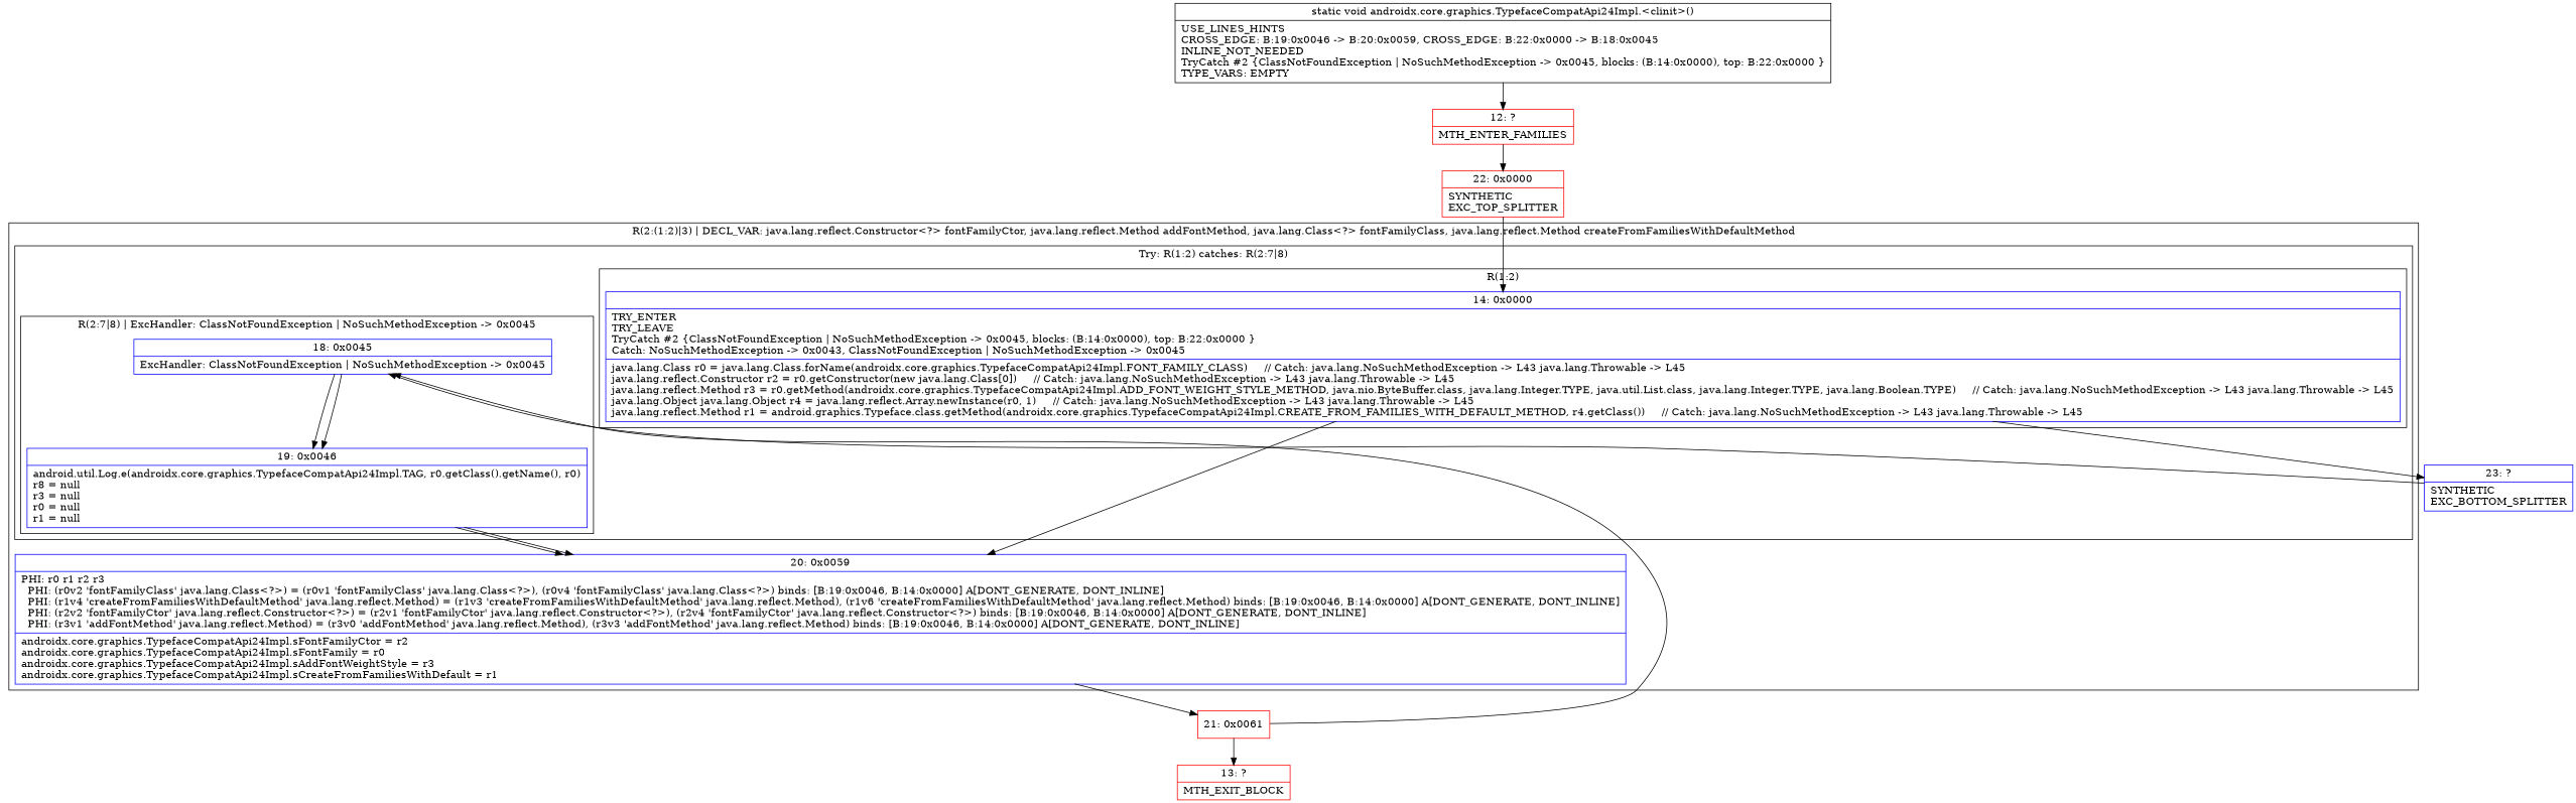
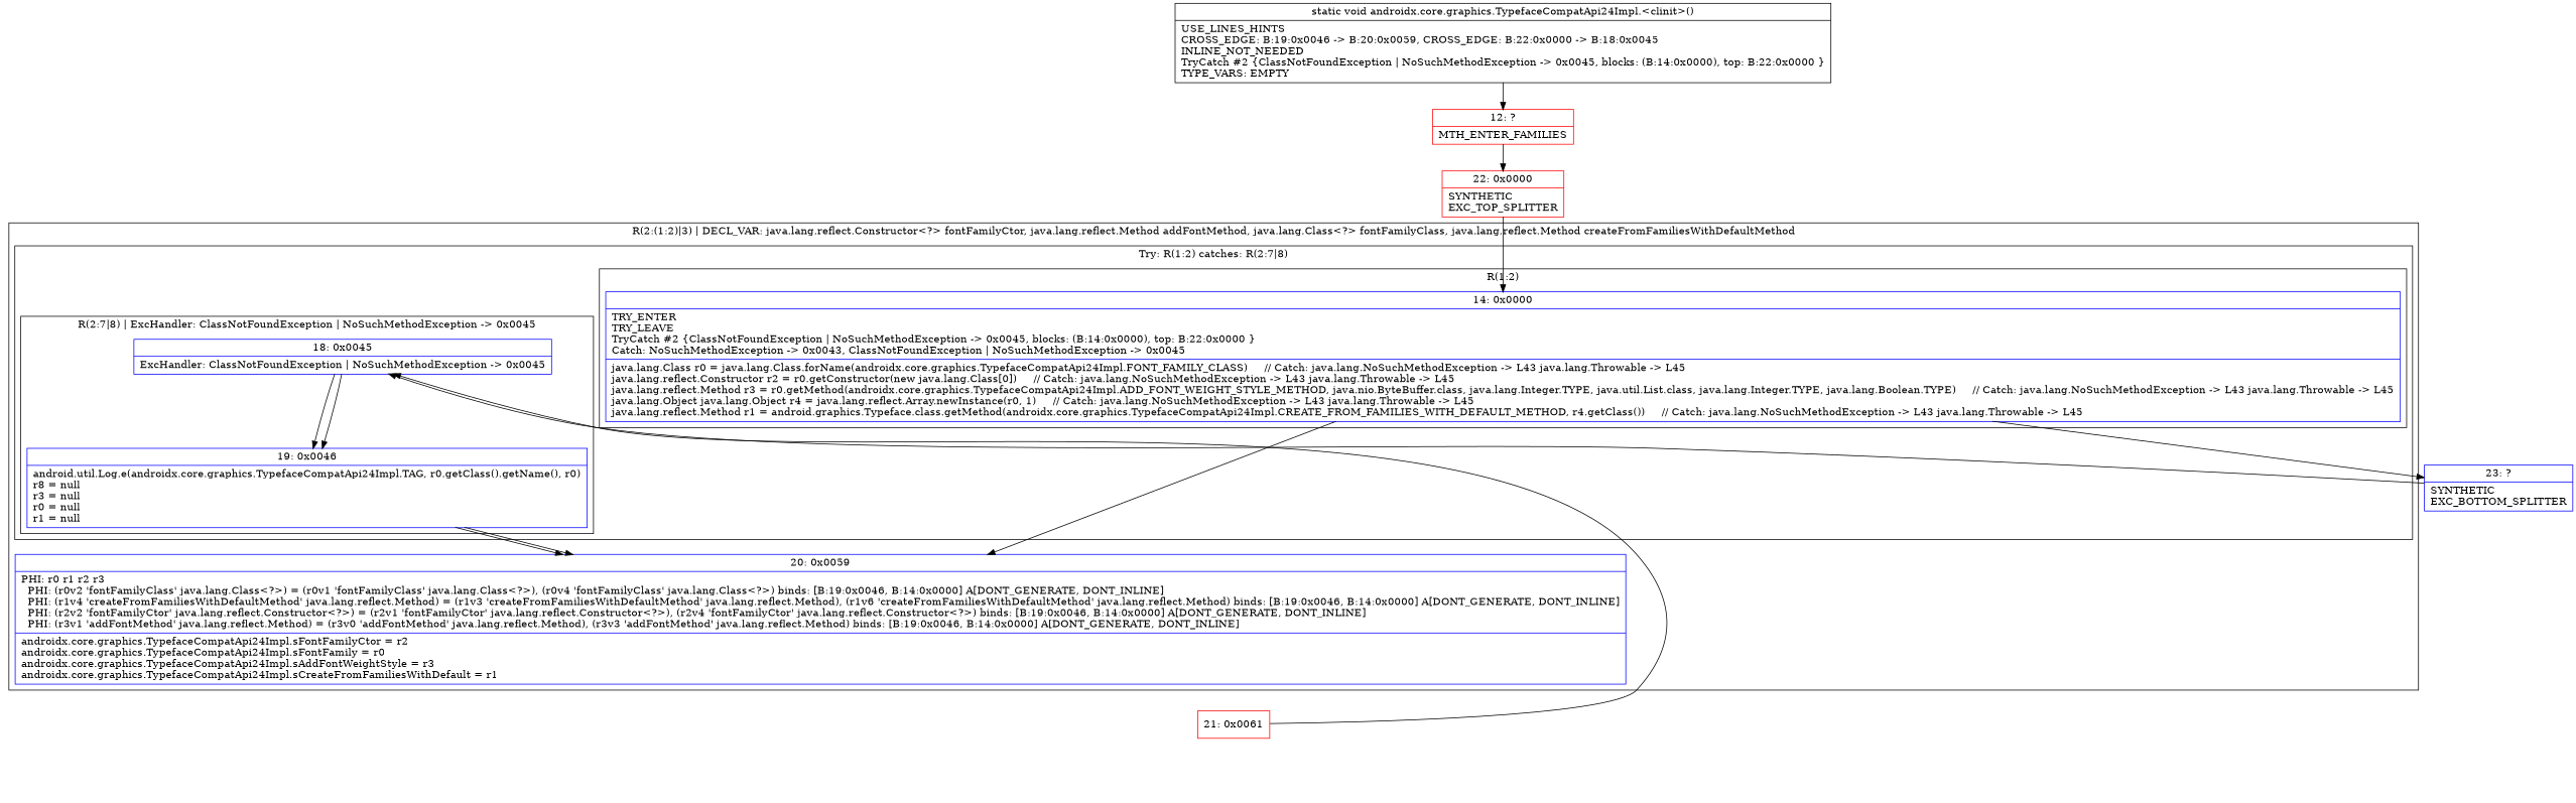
  digraph {
    node [color=blue shape=record]
    n1 [label="{14\:\ 0x0000|TRY_ENTER\lTRY_LEAVE\lTryCatch #2 \{ClassNotFoundException \| NoSuchMethodException \-\> 0x0045, blocks: (B:14:0x0000), top: B:22:0x0000 \}\lCatch: NoSuchMethodException \-\> 0x0043, ClassNotFoundException \| NoSuchMethodException \-\> 0x0045\l|java.lang.Class r0 = java.lang.Class.forName(androidx.core.graphics.TypefaceCompatApi24Impl.FONT_FAMILY_CLASS)     \/\/ Catch: java.lang.NoSuchMethodException \-\> L43 java.lang.Throwable \-\> L45\ljava.lang.reflect.Constructor r2 = r0.getConstructor(new java.lang.Class[0])     \/\/ Catch: java.lang.NoSuchMethodException \-\> L43 java.lang.Throwable \-\> L45\ljava.lang.reflect.Method r3 = r0.getMethod(androidx.core.graphics.TypefaceCompatApi24Impl.ADD_FONT_WEIGHT_STYLE_METHOD, java.nio.ByteBuffer.class, java.lang.Integer.TYPE, java.util.List.class, java.lang.Integer.TYPE, java.lang.Boolean.TYPE)     \/\/ Catch: java.lang.NoSuchMethodException \-\> L43 java.lang.Throwable \-\> L45\ljava.lang.Object java.lang.Object r4 = java.lang.reflect.Array.newInstance(r0, 1)     \/\/ Catch: java.lang.NoSuchMethodException \-\> L43 java.lang.Throwable \-\> L45\ljava.lang.reflect.Method r1 = android.graphics.Typeface.class.getMethod(androidx.core.graphics.TypefaceCompatApi24Impl.CREATE_FROM_FAMILIES_WITH_DEFAULT_METHOD, r4.getClass())     \/\/ Catch: java.lang.NoSuchMethodException \-\> L43 java.lang.Throwable \-\> L45\l}"]
    n2 [label="{18\:\ 0x0045|ExcHandler: ClassNotFoundException \| NoSuchMethodException \-\> 0x0045\l}"]
    n3 [label="{19\:\ 0x0046|android.util.Log.e(androidx.core.graphics.TypefaceCompatApi24Impl.TAG, r0.getClass().getName(), r0)\lr8 = null\lr3 = null\lr0 = null\lr1 = null\l}"]
    n4 [label="{20\:\ 0x0059|PHI: r0 r1 r2 r3 \l  PHI: (r0v2 'fontFamilyClass' java.lang.Class\<?\>) = (r0v1 'fontFamilyClass' java.lang.Class\<?\>), (r0v4 'fontFamilyClass' java.lang.Class\<?\>) binds: [B:19:0x0046, B:14:0x0000] A[DONT_GENERATE, DONT_INLINE]\l  PHI: (r1v4 'createFromFamiliesWithDefaultMethod' java.lang.reflect.Method) = (r1v3 'createFromFamiliesWithDefaultMethod' java.lang.reflect.Method), (r1v6 'createFromFamiliesWithDefaultMethod' java.lang.reflect.Method) binds: [B:19:0x0046, B:14:0x0000] A[DONT_GENERATE, DONT_INLINE]\l  PHI: (r2v2 'fontFamilyCtor' java.lang.reflect.Constructor\<?\>) = (r2v1 'fontFamilyCtor' java.lang.reflect.Constructor\<?\>), (r2v4 'fontFamilyCtor' java.lang.reflect.Constructor\<?\>) binds: [B:19:0x0046, B:14:0x0000] A[DONT_GENERATE, DONT_INLINE]\l  PHI: (r3v1 'addFontMethod' java.lang.reflect.Method) = (r3v0 'addFontMethod' java.lang.reflect.Method), (r3v3 'addFontMethod' java.lang.reflect.Method) binds: [B:19:0x0046, B:14:0x0000] A[DONT_GENERATE, DONT_INLINE]\l|androidx.core.graphics.TypefaceCompatApi24Impl.sFontFamilyCtor = r2\landroidx.core.graphics.TypefaceCompatApi24Impl.sFontFamily = r0\landroidx.core.graphics.TypefaceCompatApi24Impl.sAddFontWeightStyle = r3\landroidx.core.graphics.TypefaceCompatApi24Impl.sCreateFromFamiliesWithDefault = r1\l}"]
    n5 [label="{23\:\ ?|SYNTHETIC\lEXC_BOTTOM_SPLITTER\l}"]
    n6 [color=red label="{21\:\ 0x0061}"]
-   n7 [color=red label="{13\:\ ?|MTH_EXIT_BLOCK\l}"]
    n8 [color=red label="{12\:\ ?|MTH_ENTER_FAMILIES\l}"]
    n9 [color=red label="{22\:\ 0x0000|SYNTHETIC\lEXC_TOP_SPLITTER\l}"]
    n10 [label="{static void androidx.core.graphics.TypefaceCompatApi24Impl.\<clinit\>()  | USE_LINES_HINTS\lCROSS_EDGE: B:19:0x0046 \-\> B:20:0x0059, CROSS_EDGE: B:22:0x0000 \-\> B:18:0x0045\lINLINE_NOT_NEEDED\lTryCatch #2 \{ClassNotFoundException \| NoSuchMethodException \-\> 0x0045, blocks: (B:14:0x0000), top: B:22:0x0000 \}\lTYPE_VARS: EMPTY\l}" color=""]
    subgraph cluster_1 {
      label="R(2:(1:2)|3) | DECL_VAR: java.lang.reflect.Constructor\<?\> fontFamilyCtor, java.lang.reflect.Method addFontMethod, java.lang.Class\<?\> fontFamilyClass, java.lang.reflect.Method createFromFamiliesWithDefaultMethod\l"
      n4
      subgraph cluster_2 {
        label="Try: R(1:2) catches: R(2:7|8)"
        subgraph cluster_3 {
          label="R(1:2)"
          n1
        }
        subgraph cluster_4 {
          label="R(2:7|8) | ExcHandler: ClassNotFoundException \| NoSuchMethodException \-\> 0x0045\l"
          n2
          n3
        }
      }
    }
    subgraph cluster_5 {
      label="R(2:7|8) | ExcHandler: ClassNotFoundException \| NoSuchMethodException \-\> 0x0045\l"
    }
    n1 -> n4
    n1 -> n5
    n2 -> n3
    n2 -> n3
    n3 -> n4
    n3 -> n4
-   n4 -> n6
    n5 -> n2
    n6 -> n2
-   n6 -> n7
    n8 -> n9
    n9 -> n1
    n10 -> n8
  }
